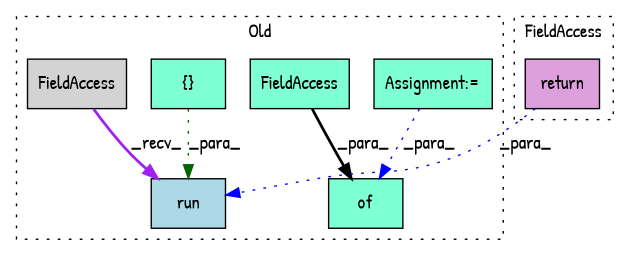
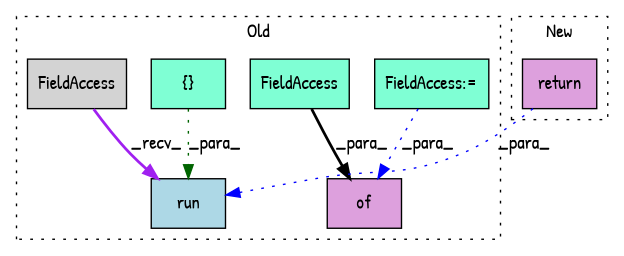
  digraph {
    fontname="Patrick Hand"
    node [a=32 fillcolor=aquamarine fontname="Patrick Hand" shape=box style=filled]
    edge [color=blue fontname="Patrick Hand" style=dotted]
    n1 [fillcolor=lightblue l="4,1" label=run s="2608,2808"]
-   n2 [a=7 l=1 label="Assignment:=" s=2572]
+   n2 [a=7 l=1 label="FieldAccess:=" s=2572]
    n3 [a=22 fillcolor=lightgrey l=9 label=FieldAccess s=2598]
-   n4 [l="3,1" label=of s="2679,2807"]
+   n4 [fillcolor=plum l="3,1" label=of s="2679,2807"]
    n5 [a=22 l=13 label=FieldAccess s=2764]
    n6 [a=4 l="1,1" label="{}" s="2621,2673"]
    n7 [a=41 fillcolor=plum l=7 label=return s=3147]
    subgraph cluster_1 {
      label=Old
      style=dotted
      n1
      n2
      n3
      n4
      n5
      n6
    }
    subgraph cluster_2 {
-     label=FieldAccess
+     label=New
      style=dotted
      n7
    }
    n2 -> n4 [label=_para_]
    n3 -> n1 [color=purple label=_recv_ style=bold]
    n5 -> n4 [color=black label=_para_ style=bold]
    n6 -> n1 [color=darkgreen label=_para_]
    n7 -> n1 [label=_para_]
  }
